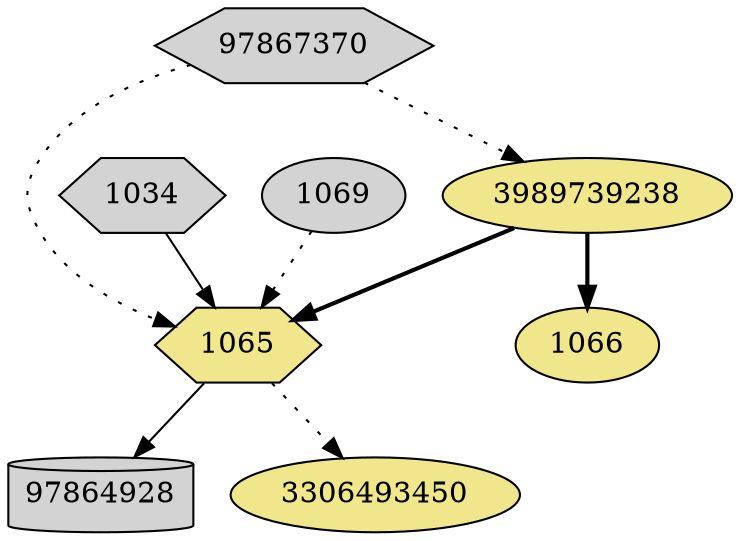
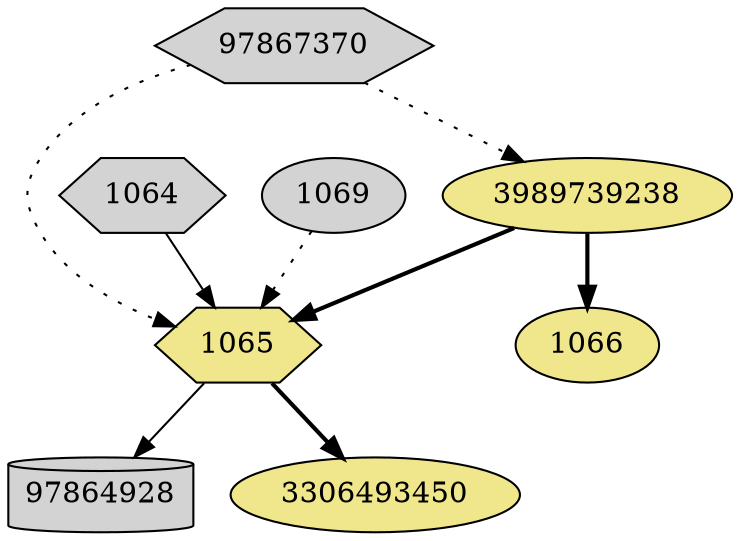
  strict digraph {
    node [fillcolor=khaki shape=ellipse style=filled]
    edge [style=bold]
    1065 [shape=hexagon]
    3989739238
    1066
    97864928 [fillcolor=lightgrey shape=cylinder]
    n5 [label=3306493450]
-   1064 [fillcolor=lightgrey shape=hexagon label=1034]
+   1064 [fillcolor=lightgrey shape=hexagon]
    97867370 [fillcolor=lightgrey shape=hexagon]
    1069 [fillcolor=lightgrey]
    1065 -> 97864928 [style=solid]
-   1065 -> n5 [style=dotted]
+   1065 -> n5
    3989739238 -> 1065
    3989739238 -> 1066
    1064 -> 1065 [style=solid]
    97867370 -> 1065 [style=dotted]
    97867370 -> 3989739238 [style=dotted]
    1069 -> 1065 [style=dotted]
  }
